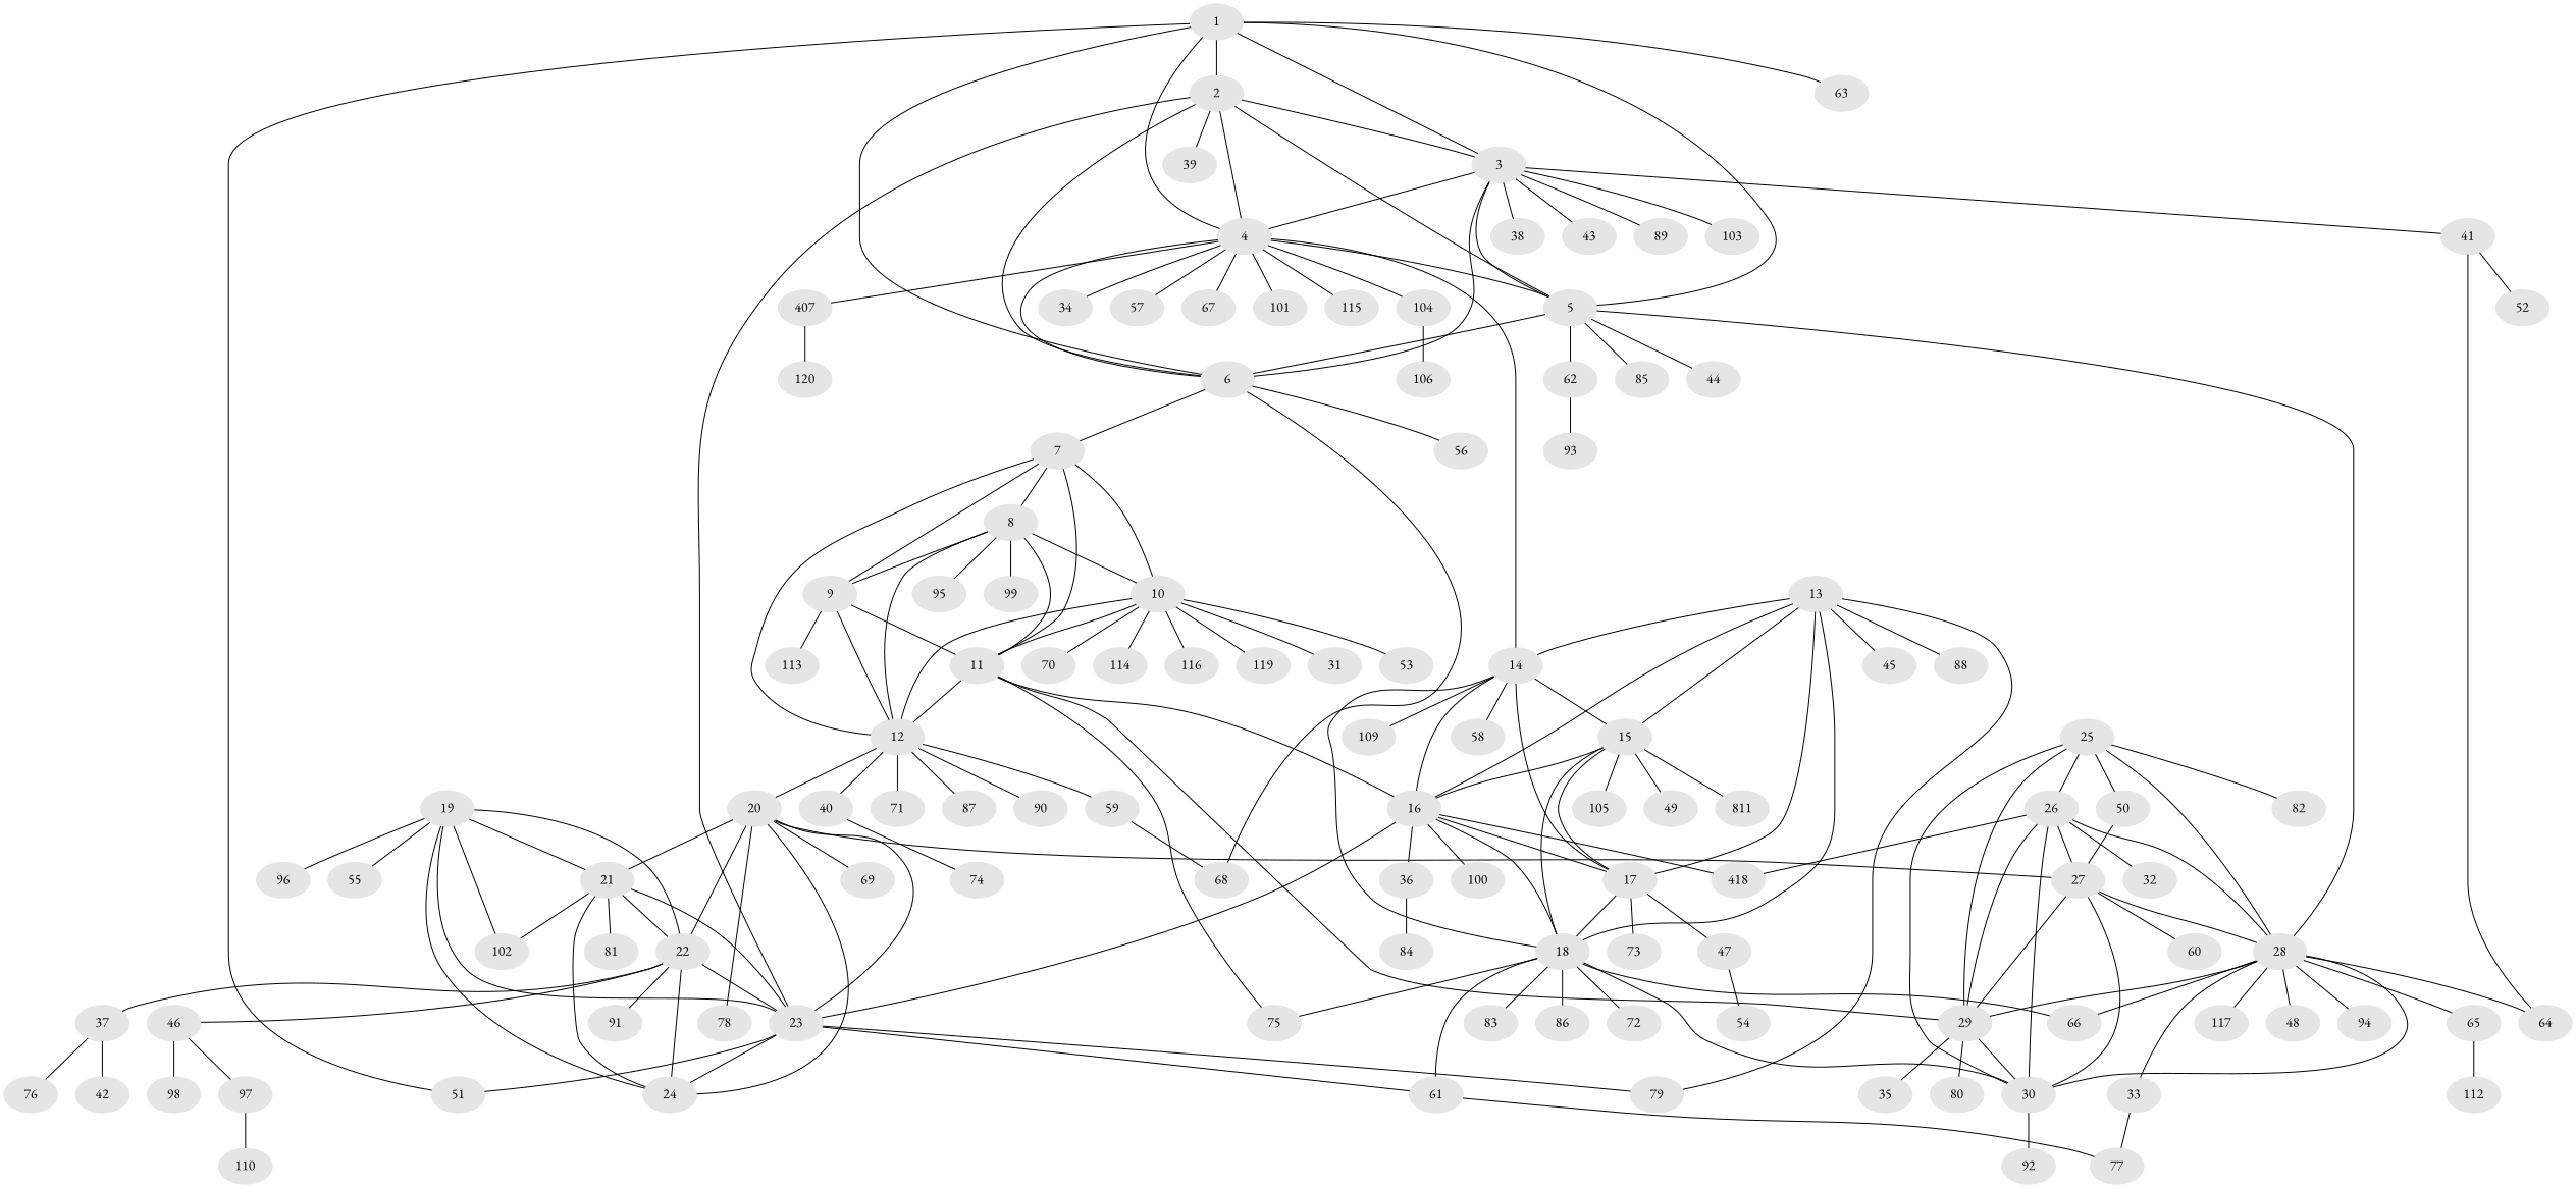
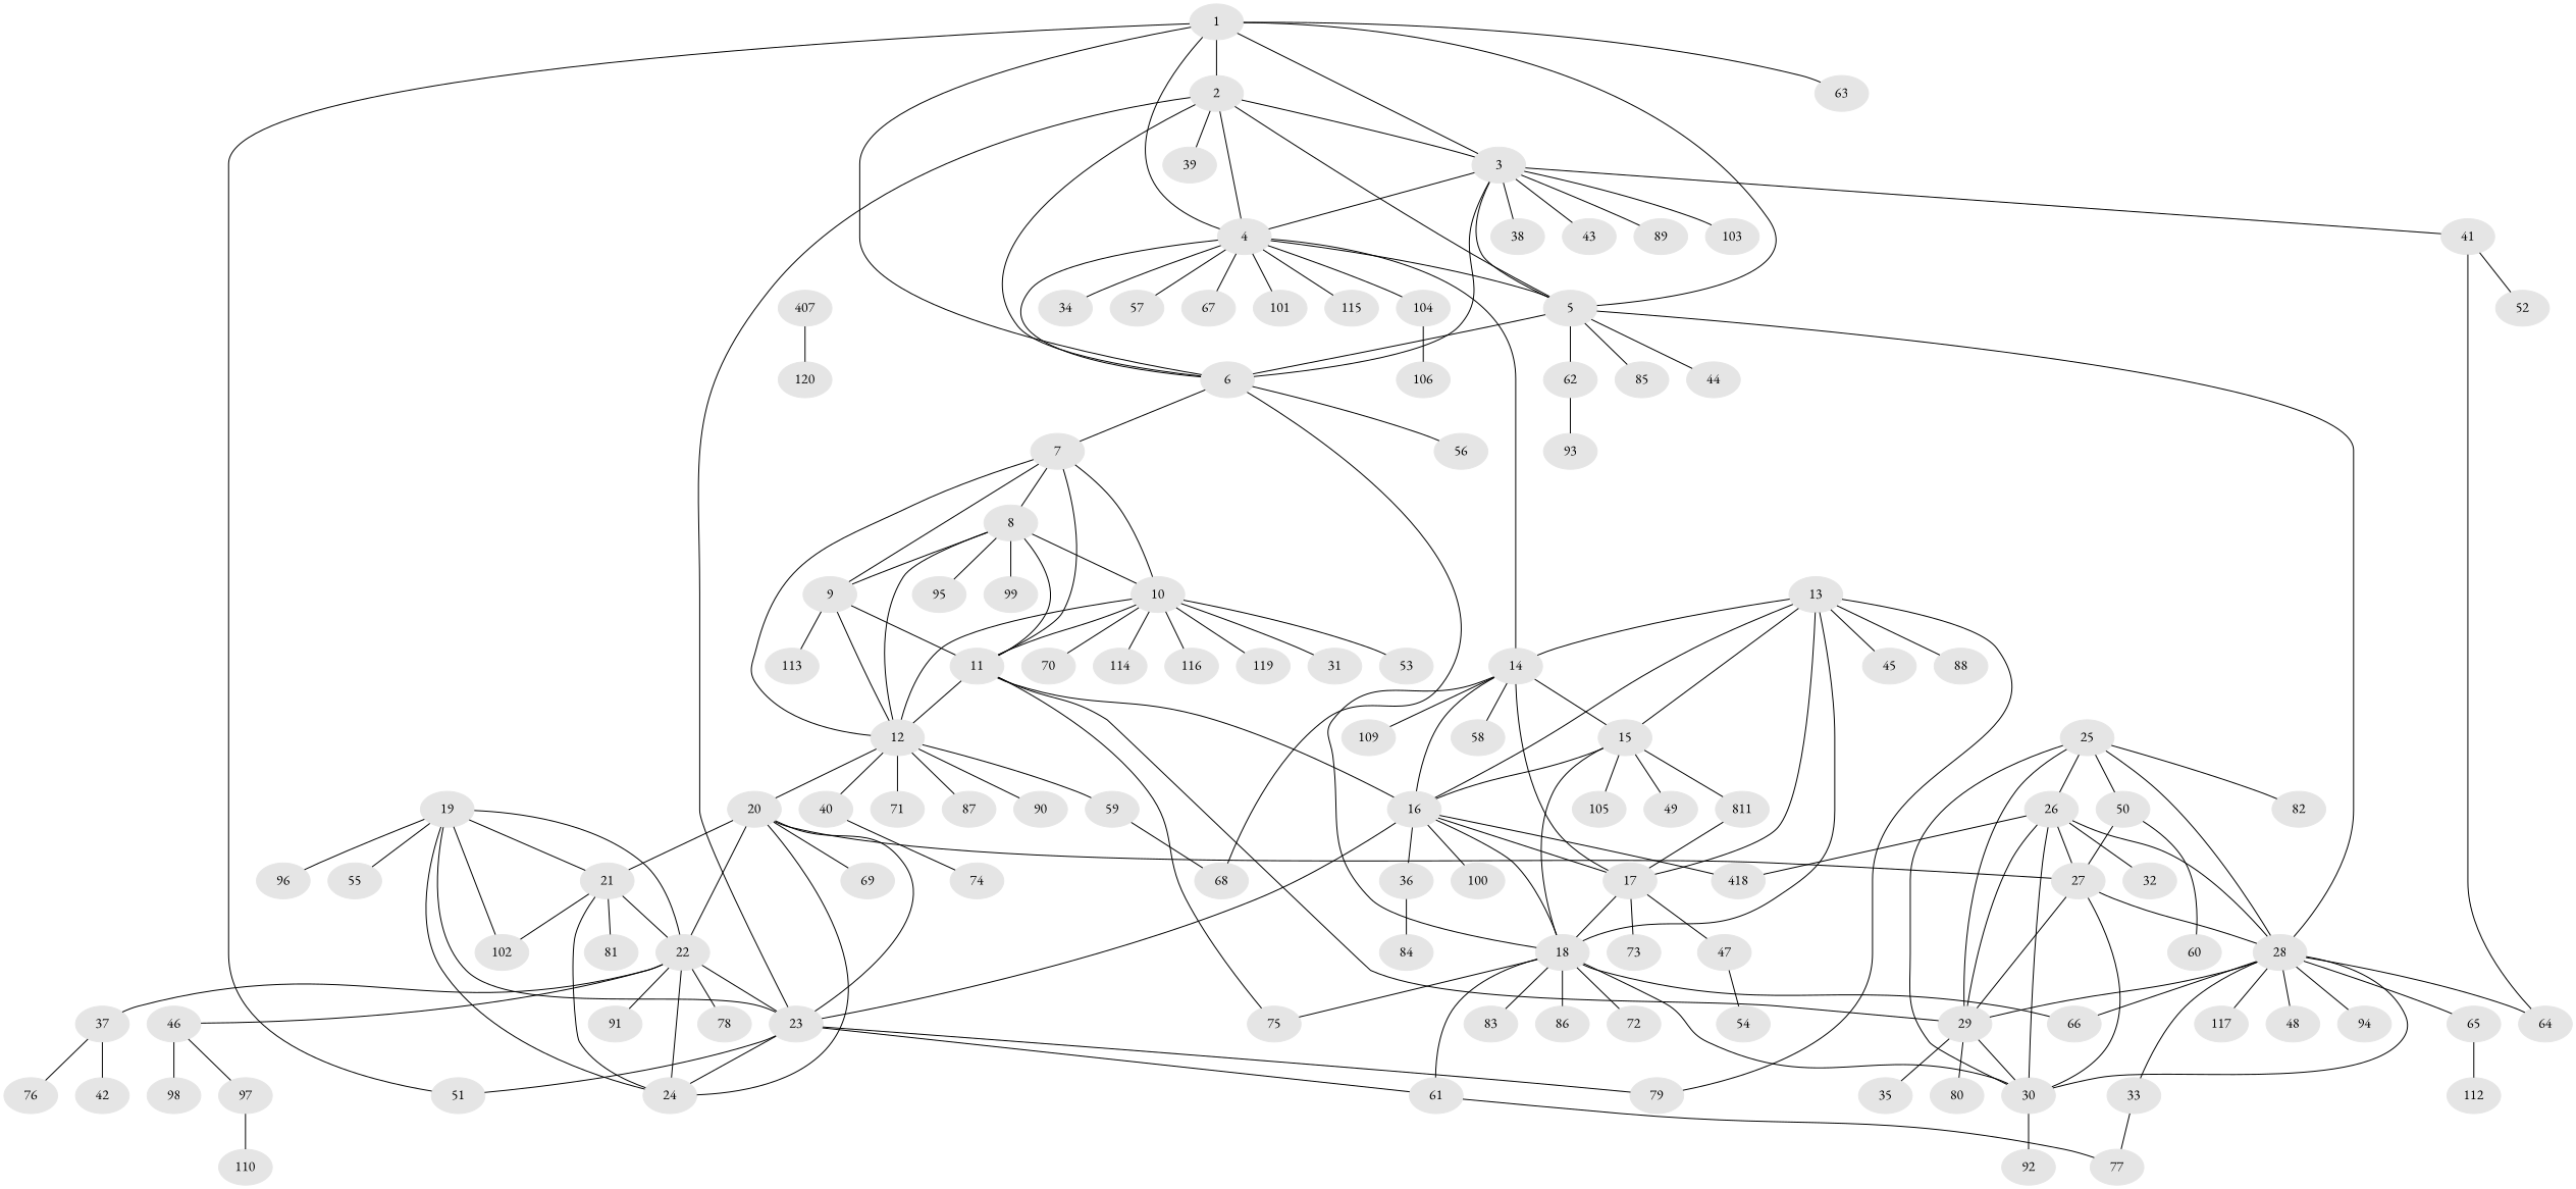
  graph {
    fontname="EB Garamond"
    node [color=gray90 fontname="EB Garamond" style=filled]
    edge [fontname="EB Garamond"]
    1
    2
    3
    4
    5
    6
    51
    63
    23
    39
    38
    41
    43
    89
    103
    14
    34
    57
    67
    101
    104
    n22 [label=407]
    115
    28
    44
    62
    85
    7
    56
    68
    79
    61
    24
    64
    52
    16
    15
    17
    18
    58
    109
    106
    120
    29
    30
    66
    33
    48
    65
    94
    117
    93
    8
    9
    10
    11
    12
    95
    99
    113
    31
    53
    70
    114
    116
    119
    75
    20
    40
    59
    71
    87
    90
    36
    100
    n76 [label=418]
    35
    80
    21
    22
    27
    69
    74
    13
    45
    88
    49
    105
    n89 [label=811]
    47
    73
    72
    83
    86
    84
    54
    92
    77
    19
    55
    96
    102
    81
    37
    46
    78
    91
    60
    42
    76
    97
    98
    25
    26
    50
    82
    32
    112
    110
    1 -- 2
    1 -- 3
    1 -- 4
    1 -- 5
    1 -- 6
    1 -- 51
    1 -- 63
    2 -- 3
    2 -- 4
    2 -- 5
    2 -- 6
    2 -- 23
    2 -- 39
    3 -- 4
    3 -- 5
    3 -- 6
    3 -- 38
    3 -- 41
    3 -- 43
    3 -- 89
    3 -- 103
    4 -- 5
    4 -- 6
    4 -- 14
    4 -- 34
    4 -- 57
    4 -- 67
    4 -- 101
    4 -- 104
-   4 -- n22
    4 -- 115
    5 -- 6
    5 -- 28
    5 -- 44
    5 -- 62
    5 -- 85
    6 -- 7
    6 -- 56
    6 -- 68
    23 -- 51
    23 -- 79
    23 -- 61
    23 -- 24
    41 -- 64
    41 -- 52
    14 -- 16
    14 -- 15
    14 -- 17
    14 -- 18
    14 -- 58
    14 -- 109
    104 -- 106
    n22 -- 120
    28 -- 64
    28 -- 29
    28 -- 30
    28 -- 66
    28 -- 33
    28 -- 48
    28 -- 65
    28 -- 94
    28 -- 117
    62 -- 93
    7 -- 8
    7 -- 9
    7 -- 10
    7 -- 11
    7 -- 12
    61 -- 77
    16 -- 23
    16 -- 17
    16 -- 18
    16 -- 36
    16 -- 100
    16 -- n76
    15 -- 16
-   15 -- 17
+   n89 -- 17
    15 -- 18
    15 -- 49
    15 -- 105
    15 -- n89
    17 -- 18
    17 -- 47
    17 -- 73
    18 -- 61
    18 -- 30
    18 -- 66
    18 -- 75
    18 -- 72
    18 -- 83
    18 -- 86
    29 -- 30
    29 -- 35
    29 -- 80
    30 -- 92
    33 -- 77
    65 -- 112
    8 -- 9
    8 -- 10
    8 -- 11
    8 -- 12
    8 -- 95
    8 -- 99
    9 -- 11
    9 -- 12
    9 -- 113
    10 -- 11
    10 -- 12
    10 -- 31
    10 -- 53
    10 -- 70
    10 -- 114
    10 -- 116
    10 -- 119
    11 -- 16
    11 -- 29
    11 -- 12
    11 -- 75
    12 -- 20
    12 -- 40
    12 -- 59
    12 -- 71
    12 -- 87
    12 -- 90
    20 -- 23
    20 -- 24
    20 -- 21
    20 -- 22
    20 -- 27
    20 -- 69
    40 -- 74
    59 -- 68
    36 -- 84
-   21 -- 23
    21 -- 24
    21 -- 22
    21 -- 102
    21 -- 81
    22 -- 23
    22 -- 24
    22 -- 37
    22 -- 46
-   20 -- 78
+   22 -- 78
    22 -- 91
    27 -- 28
    27 -- 29
    27 -- 30
-   27 -- 60
+   50 -- 60
    13 -- 14
    13 -- 79
    13 -- 16
    13 -- 15
    13 -- 17
    13 -- 18
    13 -- 45
    13 -- 88
    47 -- 54
    19 -- 23
    19 -- 24
    19 -- 21
    19 -- 22
    19 -- 55
    19 -- 96
    19 -- 102
    37 -- 42
    37 -- 76
    46 -- 97
    46 -- 98
    97 -- 110
    25 -- 28
    25 -- 29
    25 -- 30
    25 -- 26
    25 -- 50
    25 -- 82
    26 -- 28
    26 -- 29
    26 -- 30
    26 -- n76
    26 -- 27
    26 -- 32
    50 -- 27
  }
